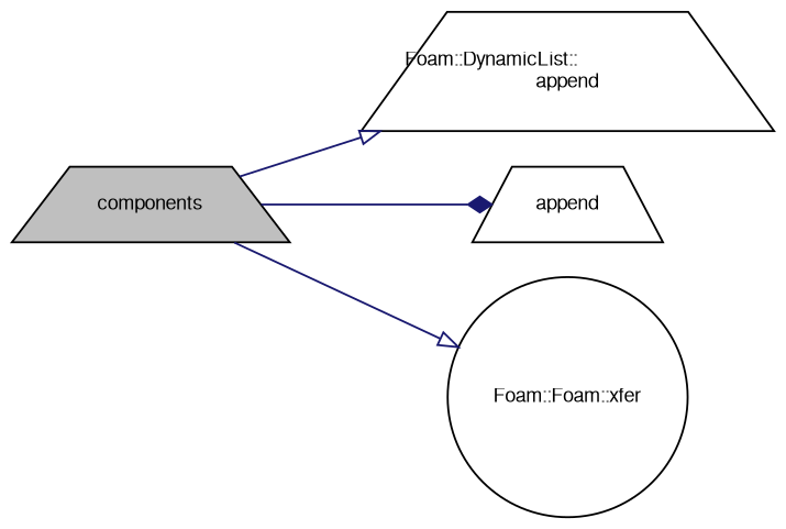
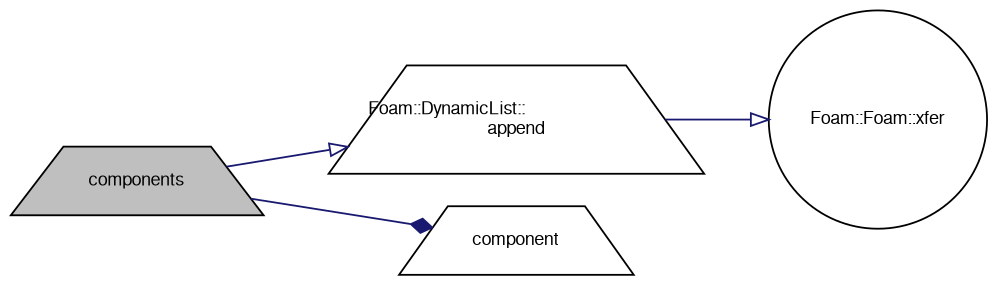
  digraph {
    rankdir=LR
    node [color=black fontname=FreeSans fontsize=10 shape=trapezium]
    edge [arrowhead=onormal color=midnightblue fontname=FreeSans fontsize=10 labelfontname=FreeSans labelfontsize=10 style=solid]
    n1 [fillcolor=grey75 fontcolor=black height=0.2 label=components style=filled width=0.4]
    n2 [height=0.2 label="Foam::DynamicList::\lappend" width=0.4]
-   n3 [height=0.2 label=append width=0.4]
+   n3 [height=0.2 label=component width=0.4]
    n4 [height=0.2 label="Foam::Foam::xfer" shape=circle width=0.4]
    n1 -> n2
    n1 -> n3 [arrowhead=diamond]
-   n1 -> n4
+   n2 -> n4
  }
